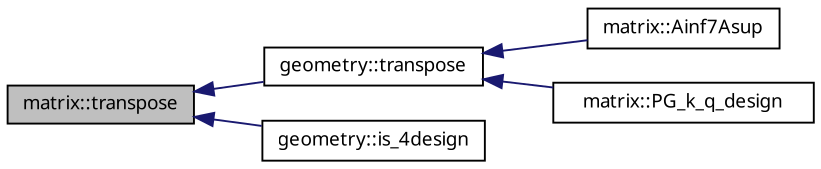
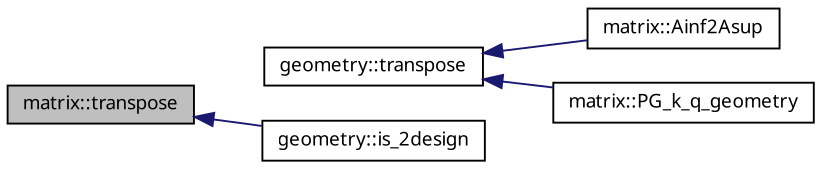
  digraph {
    fontname="Noto Sans"
    rankdir=LR
    node [color=black fillcolor=white fontname="Noto Sans" fontsize=10 shape=record style=filled]
    edge [color=midnightblue dir=back fontname="Noto Sans" fontsize=10 labelfontname=Helvetica labelfontsize=10 style=solid]
    n1 [fillcolor=grey75 fontcolor=black height=0.2 label="matrix::transpose" width=0.4]
    n2 [height=0.2 label="geometry::transpose" width=0.4]
-   n3 [height=0.2 label="geometry::is_4design" width=0.4]
-   n4 [height=0.2 label="matrix::Ainf7Asup" width=0.4]
-   n5 [height=0.2 label="matrix::PG_k_q_design" width=0.4]
-   n1 -> n2
+   n3 [height=0.2 label="geometry::is_2design" width=0.4]
+   n4 [height=0.2 label="matrix::Ainf2Asup" width=0.4]
+   n5 [height=0.2 label="matrix::PG_k_q_geometry" width=0.4]
    n1 -> n3
    n2 -> n4
    n2 -> n5
  }
